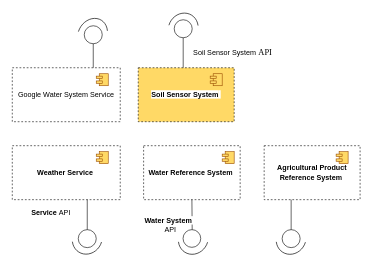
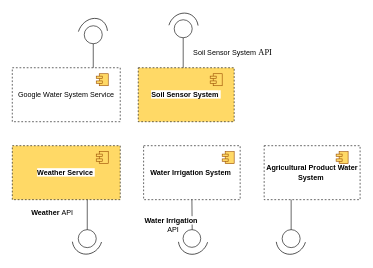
  <mxCell id="0" />
  <mxCell id="1" parent="0" />
- <mxCell id="2" value="&lt;font style=&quot;font-size: 12px&quot;&gt;&lt;span lang=&quot;IT-IT&quot; class=&quot;TextRun SCXW8657360 BCX0&quot; style=&quot;margin: 0px ; padding: 0px ; text-align: left ; background-color: rgb(255 , 255 , 255) ; line-height: 16.188px ; font-family: &amp;#34;dengxian&amp;#34; , &amp;#34;dengxian_embeddedfont&amp;#34; , &amp;#34;dengxian_msfontservice&amp;#34; , sans-serif ; font-weight: bold&quot;&gt;&lt;span class=&quot;NormalTextRun SpellingErrorV2 SCXW8657360 BCX0 DefaultHighlightTransition&quot; style=&quot;margin: 0px ; padding: 0px ; transition: all 0.1s linear 0s ; background-repeat: repeat-x ; background-position: left bottom ; border-bottom: 1px solid transparent&quot;&gt;Agricultural&lt;/span&gt;&lt;span class=&quot;NormalTextRun SCXW8657360 BCX0&quot; style=&quot;margin: 0px ; padding: 0px&quot;&gt;&amp;nbsp;Product Reference System&lt;/span&gt;&lt;/span&gt;&lt;span class=&quot;EOP SCXW8657360 BCX0&quot; style=&quot;margin: 0px ; padding: 0px ; text-align: left ; background-color: rgb(255 , 255 , 255) ; line-height: 16.188px ; font-family: &amp;#34;dengxian&amp;#34; , &amp;#34;dengxian_embeddedfont&amp;#34; , &amp;#34;dengxian_msfontservice&amp;#34; , sans-serif&quot;&gt;&amp;nbsp;&lt;/span&gt;&lt;/font&gt;" style="rounded=0;whiteSpace=wrap;html=1;dashed=1;" vertex="1" parent="1"><mxGeometry x="440" y="242" width="160" height="90" as="geometry" /></mxCell>
- <mxCell id="3" value="&lt;p class=&quot;MsoListParagraph&quot; style=&quot;margin-left: 21.0pt ; text-indent: -21.0pt&quot;&gt;&lt;b&gt;&lt;span lang=&quot;IT-IT&quot; class=&quot;TextRun SCXW41976764 BCX0&quot; style=&quot;margin: 0px ; padding: 0px ; text-align: left ; text-indent: 0px ; background-color: rgb(255 , 255 , 255) ; line-height: 16.188px ; font-family: &amp;#34;dengxian&amp;#34; , &amp;#34;dengxian_embeddedfont&amp;#34; , &amp;#34;dengxian_msfontservice&amp;#34; , sans-serif&quot;&gt;&lt;span class=&quot;NormalTextRun SCXW41976764 BCX0&quot; style=&quot;margin: 0px ; padding: 0px&quot;&gt;Water Reference System&lt;/span&gt;&lt;/span&gt;&lt;span class=&quot;EOP SCXW41976764 BCX0&quot; style=&quot;margin: 0px ; padding: 0px ; text-align: left ; text-indent: 0px ; background-color: rgb(255 , 255 , 255) ; line-height: 16.188px ; font-family: &amp;#34;dengxian&amp;#34; , &amp;#34;dengxian_embeddedfont&amp;#34; , &amp;#34;dengxian_msfontservice&amp;#34; , sans-serif&quot;&gt;&amp;nbsp;&lt;/span&gt;&lt;/b&gt;&lt;br&gt;&lt;/p&gt;" style="rounded=0;whiteSpace=wrap;html=1;fillColor=none;dashed=1;" vertex="1" parent="1"><mxGeometry x="239" y="242" width="161" height="90" as="geometry" /></mxCell>
+ <mxCell id="2" value="&lt;font style=&quot;font-size: 12px&quot;&gt;&lt;span lang=&quot;IT-IT&quot; class=&quot;TextRun SCXW8657360 BCX0&quot; style=&quot;margin: 0px ; padding: 0px ; text-align: left ; background-color: rgb(255 , 255 , 255) ; line-height: 16.188px ; font-family: &amp;#34;dengxian&amp;#34; , &amp;#34;dengxian_embeddedfont&amp;#34; , &amp;#34;dengxian_msfontservice&amp;#34; , sans-serif ; font-weight: bold&quot;&gt;&lt;span class=&quot;NormalTextRun SpellingErrorV2 SCXW8657360 BCX0 DefaultHighlightTransition&quot; style=&quot;margin: 0px ; padding: 0px ; transition: all 0.1s linear 0s ; background-repeat: repeat-x ; background-position: left bottom ; border-bottom: 1px solid transparent&quot;&gt;Agricultural&lt;/span&gt;&lt;span class=&quot;NormalTextRun SCXW8657360 BCX0&quot; style=&quot;margin: 0px ; padding: 0px&quot;&gt;&amp;nbsp;Product Water System&lt;/span&gt;&lt;/span&gt;&lt;span class=&quot;EOP SCXW8657360 BCX0&quot; style=&quot;margin: 0px ; padding: 0px ; text-align: left ; background-color: rgb(255 , 255 , 255) ; line-height: 16.188px ; font-family: &amp;#34;dengxian&amp;#34; , &amp;#34;dengxian_embeddedfont&amp;#34; , &amp;#34;dengxian_msfontservice&amp;#34; , sans-serif&quot;&gt;&amp;nbsp;&lt;/span&gt;&lt;/font&gt;" style="rounded=0;whiteSpace=wrap;html=1;dashed=1;" vertex="1" parent="1"><mxGeometry x="440" y="242" width="160" height="90" as="geometry" /></mxCell>
+ <mxCell id="3" value="&lt;p class=&quot;MsoListParagraph&quot; style=&quot;margin-left: 21.0pt ; text-indent: -21.0pt&quot;&gt;&lt;b&gt;&lt;span lang=&quot;IT-IT&quot; class=&quot;TextRun SCXW41976764 BCX0&quot; style=&quot;margin: 0px ; padding: 0px ; text-align: left ; text-indent: 0px ; background-color: rgb(255 , 255 , 255) ; line-height: 16.188px ; font-family: &amp;#34;dengxian&amp;#34; , &amp;#34;dengxian_embeddedfont&amp;#34; , &amp;#34;dengxian_msfontservice&amp;#34; , sans-serif&quot;&gt;&lt;span class=&quot;NormalTextRun SCXW41976764 BCX0&quot; style=&quot;margin: 0px ; padding: 0px&quot;&gt;Water Irrigation System&lt;/span&gt;&lt;/span&gt;&lt;span class=&quot;EOP SCXW41976764 BCX0&quot; style=&quot;margin: 0px ; padding: 0px ; text-align: left ; text-indent: 0px ; background-color: rgb(255 , 255 , 255) ; line-height: 16.188px ; font-family: &amp;#34;dengxian&amp;#34; , &amp;#34;dengxian_embeddedfont&amp;#34; , &amp;#34;dengxian_msfontservice&amp;#34; , sans-serif&quot;&gt;&amp;nbsp;&lt;/span&gt;&lt;/b&gt;&lt;br&gt;&lt;/p&gt;" style="rounded=0;whiteSpace=wrap;html=1;fillColor=none;dashed=1;" vertex="1" parent="1"><mxGeometry x="239" y="242" width="161" height="90" as="geometry" /></mxCell>
  <mxCell id="4" value="&lt;font style=&quot;font-size: 12px&quot;&gt;&lt;span lang=&quot;IT-IT&quot; class=&quot;TextRun SCXW47026892 BCX0&quot; style=&quot;margin: 0px ; padding: 0px ; text-align: left ; background-color: rgb(255 , 255 , 255) ; line-height: 16.188px ; font-family: &amp;#34;dengxian&amp;#34; , &amp;#34;dengxian_embeddedfont&amp;#34; , &amp;#34;dengxian_msfontservice&amp;#34; , sans-serif ; font-weight: bold&quot;&gt;&lt;span class=&quot;NormalTextRun SpellingErrorV2  SCXW47026892 BCX0 DefaultHighlightTransition&quot; style=&quot;margin: 0px ; padding: 0px ; transition: 0.1s linear 0s ; background-repeat: repeat-x ; background-position: left bottom ; border-bottom: 1px solid transparent&quot;&gt;Soil&lt;/span&gt;&lt;span class=&quot;NormalTextRun SCXW47026892 BCX0&quot; style=&quot;margin: 0px ; padding: 0px&quot;&gt;&amp;nbsp;Sensor System&lt;/span&gt;&lt;/span&gt;&lt;span class=&quot;EOP SCXW47026892 BCX0&quot; style=&quot;margin: 0px ; padding: 0px ; text-align: left ; background-color: rgb(255 , 255 , 255) ; line-height: 16.188px ; font-family: &amp;#34;dengxian&amp;#34; , &amp;#34;dengxian_embeddedfont&amp;#34; , &amp;#34;dengxian_msfontservice&amp;#34; , sans-serif&quot;&gt;&amp;nbsp;&lt;/span&gt;&lt;/font&gt;" style="rounded=0;whiteSpace=wrap;html=1;dashed=1;fillColor=#ffd966;" vertex="1" parent="1"><mxGeometry x="230" y="112" width="160" height="90" as="geometry" /></mxCell>
  <mxCell id="5" value="&lt;p class=&quot;MsoListParagraph&quot; style=&quot;margin-left: 21.0pt ; text-indent: -21.0pt&quot;&gt;&lt;span lang=&quot;EN-US&quot;&gt;Google Water System Service&lt;/span&gt;&lt;/p&gt;" style="rounded=0;whiteSpace=wrap;html=1;dashed=1;" vertex="1" parent="1"><mxGeometry x="20" y="112" width="180" height="90" as="geometry" /></mxCell>
- <mxCell id="6" value="&lt;p class=&quot;MsoListParagraph&quot; style=&quot;margin-left: 21.0pt ; text-indent: -21.0pt&quot;&gt;&lt;span lang=&quot;IT-IT&quot; class=&quot;TextRun SCXW35992658 BCX0&quot; style=&quot;margin: 0px ; padding: 0px ; text-align: left ; text-indent: 0px ; background-color: rgb(255 , 255 , 255) ; line-height: 16.188px ; font-family: &amp;#34;dengxian&amp;#34; , &amp;#34;dengxian_embeddedfont&amp;#34; , &amp;#34;dengxian_msfontservice&amp;#34; , sans-serif ; font-weight: bold&quot;&gt;&lt;span class=&quot;NormalTextRun SCXW35992658 BCX0&quot; style=&quot;margin: 0px ; padding: 0px&quot;&gt;Weather Service&lt;/span&gt;&lt;/span&gt;&lt;span class=&quot;EOP SCXW35992658 BCX0&quot; style=&quot;margin: 0px ; padding: 0px ; text-align: left ; text-indent: 0px ; background-color: rgb(255 , 255 , 255) ; line-height: 16.188px ; font-family: &amp;#34;dengxian&amp;#34; , &amp;#34;dengxian_embeddedfont&amp;#34; , &amp;#34;dengxian_msfontservice&amp;#34; , sans-serif&quot;&gt;&amp;nbsp;&lt;/span&gt;&lt;br&gt;&lt;/p&gt;" style="rounded=0;whiteSpace=wrap;html=1;align=center;dashed=1;" vertex="1" parent="1"><mxGeometry x="20" y="242" width="180" height="90" as="geometry" /></mxCell>
+ <mxCell id="6" value="&lt;p class=&quot;MsoListParagraph&quot; style=&quot;margin-left: 21.0pt ; text-indent: -21.0pt&quot;&gt;&lt;span lang=&quot;IT-IT&quot; class=&quot;TextRun SCXW35992658 BCX0&quot; style=&quot;margin: 0px ; padding: 0px ; text-align: left ; text-indent: 0px ; background-color: rgb(255 , 255 , 255) ; line-height: 16.188px ; font-family: &amp;#34;dengxian&amp;#34; , &amp;#34;dengxian_embeddedfont&amp;#34; , &amp;#34;dengxian_msfontservice&amp;#34; , sans-serif ; font-weight: bold&quot;&gt;&lt;span class=&quot;NormalTextRun SCXW35992658 BCX0&quot; style=&quot;margin: 0px ; padding: 0px&quot;&gt;Weather Service&lt;/span&gt;&lt;/span&gt;&lt;span class=&quot;EOP SCXW35992658 BCX0&quot; style=&quot;margin: 0px ; padding: 0px ; text-align: left ; text-indent: 0px ; background-color: rgb(255 , 255 , 255) ; line-height: 16.188px ; font-family: &amp;#34;dengxian&amp;#34; , &amp;#34;dengxian_embeddedfont&amp;#34; , &amp;#34;dengxian_msfontservice&amp;#34; , sans-serif&quot;&gt;&amp;nbsp;&lt;/span&gt;&lt;br&gt;&lt;/p&gt;" style="rounded=0;whiteSpace=wrap;html=1;align=center;dashed=1;fillColor=#ffd966;" vertex="1" parent="1"><mxGeometry x="20" y="242" width="180" height="90" as="geometry" /></mxCell>
  <mxCell id="7" value="" style="group" vertex="1" connectable="0" parent="1"><mxGeometry x="370" y="252" width="20" height="20" as="geometry" /></mxCell>
  <mxCell id="8" value="" style="rounded=0;whiteSpace=wrap;html=1;fillColor=#FFD966;strokeColor=#994C00;" vertex="1" parent="7"><mxGeometry x="5" width="15" height="20" as="geometry" /></mxCell>
  <mxCell id="9" value="" style="rounded=0;whiteSpace=wrap;html=1;fillColor=#FFD966;strokeColor=#994C00;" vertex="1" parent="7"><mxGeometry y="4" width="10" height="4" as="geometry" /></mxCell>
  <mxCell id="10" value="" style="rounded=0;whiteSpace=wrap;html=1;fillColor=#FFD966;strokeColor=#994C00;" vertex="1" parent="7"><mxGeometry y="12" width="10" height="4" as="geometry" /></mxCell>
  <mxCell id="11" value="" style="group" vertex="1" connectable="0" parent="1"><mxGeometry x="350" y="122" width="20" height="20" as="geometry" /></mxCell>
  <mxCell id="12" value="" style="rounded=0;whiteSpace=wrap;html=1;fillColor=#FFD966;strokeColor=#994C00;" vertex="1" parent="11"><mxGeometry x="5" width="15" height="20" as="geometry" /></mxCell>
  <mxCell id="13" value="" style="rounded=0;whiteSpace=wrap;html=1;fillColor=#FFD966;strokeColor=#994C00;" vertex="1" parent="11"><mxGeometry y="4" width="10" height="4" as="geometry" /></mxCell>
  <mxCell id="14" value="" style="rounded=0;whiteSpace=wrap;html=1;fillColor=#FFD966;strokeColor=#994C00;" vertex="1" parent="11"><mxGeometry y="12" width="10" height="4" as="geometry" /></mxCell>
  <mxCell id="15" value="" style="group" vertex="1" connectable="0" parent="1"><mxGeometry x="160" y="252" width="20" height="20" as="geometry" /></mxCell>
  <mxCell id="16" value="" style="rounded=0;whiteSpace=wrap;html=1;fillColor=#FFD966;strokeColor=#994C00;" vertex="1" parent="15"><mxGeometry x="5" width="15" height="20" as="geometry" /></mxCell>
  <mxCell id="17" value="" style="rounded=0;whiteSpace=wrap;html=1;fillColor=#FFD966;strokeColor=#994C00;" vertex="1" parent="15"><mxGeometry y="4" width="10" height="4" as="geometry" /></mxCell>
  <mxCell id="18" value="" style="rounded=0;whiteSpace=wrap;html=1;fillColor=#FFD966;strokeColor=#994C00;" vertex="1" parent="15"><mxGeometry y="12" width="10" height="4" as="geometry" /></mxCell>
  <mxCell id="19" value="" style="group" vertex="1" connectable="0" parent="1"><mxGeometry x="160" y="122" width="20" height="20" as="geometry" /></mxCell>
  <mxCell id="20" value="" style="rounded=0;whiteSpace=wrap;html=1;fillColor=#FFD966;strokeColor=#994C00;" vertex="1" parent="19"><mxGeometry x="5" width="15" height="20" as="geometry" /></mxCell>
  <mxCell id="21" value="" style="rounded=0;whiteSpace=wrap;html=1;fillColor=#FFD966;strokeColor=#994C00;" vertex="1" parent="19"><mxGeometry y="4" width="10" height="4" as="geometry" /></mxCell>
  <mxCell id="22" value="" style="rounded=0;whiteSpace=wrap;html=1;fillColor=#FFD966;strokeColor=#994C00;" vertex="1" parent="19"><mxGeometry y="12" width="10" height="4" as="geometry" /></mxCell>
  <mxCell id="23" value="" style="group" vertex="1" connectable="0" parent="1"><mxGeometry x="560" y="252" width="20" height="20" as="geometry" /></mxCell>
  <mxCell id="24" value="" style="rounded=0;whiteSpace=wrap;html=1;fillColor=#FFD966;strokeColor=#994C00;" vertex="1" parent="23"><mxGeometry x="5" width="15" height="20" as="geometry" /></mxCell>
  <mxCell id="25" value="" style="rounded=0;whiteSpace=wrap;html=1;fillColor=#FFD966;strokeColor=#994C00;" vertex="1" parent="23"><mxGeometry y="4" width="10" height="4" as="geometry" /></mxCell>
  <mxCell id="26" value="" style="rounded=0;whiteSpace=wrap;html=1;fillColor=#FFD966;strokeColor=#994C00;" vertex="1" parent="23"><mxGeometry y="12" width="10" height="4" as="geometry" /></mxCell>
  <mxCell id="27" value="" style="endArrow=none;html=1;rounded=0;fontSize=18;exitX=0.75;exitY=0;exitDx=0;exitDy=0;" edge="1" parent="1" source="5"><mxGeometry width="50" height="50" relative="1" as="geometry"><mxPoint x="320" y="272" as="sourcePoint" /><mxPoint x="155" y="72" as="targetPoint" /></mxGeometry></mxCell>
  <mxCell id="28" value="" style="ellipse;whiteSpace=wrap;html=1;aspect=fixed;fontSize=18;strokeColor=#000000;fillColor=none;" vertex="1" parent="1"><mxGeometry x="140" y="42" width="30" height="30" as="geometry" /></mxCell>
  <mxCell id="29" value="" style="endArrow=none;html=1;rounded=0;fontSize=18;entryX=0.5;entryY=1;entryDx=0;entryDy=0;" edge="1" parent="1" target="3"><mxGeometry width="50" height="50" relative="1" as="geometry"><mxPoint x="320" y="382" as="sourcePoint" /><mxPoint x="370" y="222" as="targetPoint" /></mxGeometry></mxCell>
  <mxCell id="30" value="" style="ellipse;whiteSpace=wrap;html=1;aspect=fixed;fontSize=18;strokeColor=#000000;fillColor=none;" vertex="1" parent="1"><mxGeometry x="304.75" y="382" width="29.5" height="29.5" as="geometry" /></mxCell>
  <mxCell id="31" value="" style="endArrow=none;html=1;rounded=0;fontSize=18;entryX=0.5;entryY=0;entryDx=0;entryDy=0;" edge="1" parent="1" target="32"><mxGeometry width="50" height="50" relative="1" as="geometry"><mxPoint x="145" y="332" as="sourcePoint" /><mxPoint x="144" y="382" as="targetPoint" /></mxGeometry></mxCell>
  <mxCell id="32" value="" style="ellipse;whiteSpace=wrap;html=1;aspect=fixed;fontSize=18;strokeColor=#000000;fillColor=none;" vertex="1" parent="1"><mxGeometry x="130" y="382" width="30" height="30" as="geometry" /></mxCell>
  <mxCell id="33" value="" style="endArrow=none;html=1;rounded=0;fontSize=18;entryX=0.5;entryY=0;entryDx=0;entryDy=0;" edge="1" parent="1" target="34"><mxGeometry width="50" height="50" relative="1" as="geometry"><mxPoint x="485" y="332" as="sourcePoint" /><mxPoint x="480" y="382" as="targetPoint" /></mxGeometry></mxCell>
  <mxCell id="34" value="" style="ellipse;whiteSpace=wrap;html=1;aspect=fixed;fontSize=18;strokeColor=#000000;fillColor=none;" vertex="1" parent="1"><mxGeometry x="470" y="382" width="30" height="30" as="geometry" /></mxCell>
  <mxCell id="35" value="" style="endArrow=none;html=1;rounded=0;fontSize=18;" edge="1" parent="1"><mxGeometry width="50" height="50" relative="1" as="geometry"><mxPoint x="305" y="62" as="sourcePoint" /><mxPoint x="305" y="112" as="targetPoint" /></mxGeometry></mxCell>
  <mxCell id="36" value="" style="ellipse;whiteSpace=wrap;html=1;aspect=fixed;fontSize=18;strokeColor=#000000;fillColor=none;" vertex="1" parent="1"><mxGeometry x="290" y="32" width="30" height="30" as="geometry" /></mxCell>
  <mxCell id="37" value="" style="verticalLabelPosition=bottom;verticalAlign=top;html=1;shape=mxgraph.basic.arc;startAngle=0.709;endAngle=0.14;fontSize=18;strokeColor=#000000;fillColor=none;rotation=30;" vertex="1" parent="1"><mxGeometry x="130" y="28.64" width="47.49" height="56.72" as="geometry" /></mxCell>
  <mxCell id="38" value="" style="verticalLabelPosition=bottom;verticalAlign=top;html=1;shape=mxgraph.basic.arc;startAngle=0.709;endAngle=0.14;fontSize=18;strokeColor=#000000;fillColor=none;rotation=30;" vertex="1" parent="1"><mxGeometry x="280.63" y="20.32" width="48.74" height="53.36" as="geometry" /></mxCell>
  <mxCell id="39" value="" style="verticalLabelPosition=bottom;verticalAlign=top;html=1;shape=mxgraph.basic.arc;startAngle=0.709;endAngle=0.14;fontSize=18;strokeColor=#000000;fillColor=none;rotation=-150;" vertex="1" parent="1"><mxGeometry x="460.63" y="370.32" width="48.74" height="53.36" as="geometry" /></mxCell>
  <mxCell id="40" value="" style="verticalLabelPosition=bottom;verticalAlign=top;html=1;shape=mxgraph.basic.arc;startAngle=0.709;endAngle=0.14;fontSize=18;strokeColor=#000000;fillColor=none;rotation=-150;" vertex="1" parent="1"><mxGeometry x="297.49" y="370.32" width="48.74" height="53.36" as="geometry" /></mxCell>
  <mxCell id="41" value="" style="verticalLabelPosition=bottom;verticalAlign=top;html=1;shape=mxgraph.basic.arc;startAngle=0.709;endAngle=0.14;fontSize=18;strokeColor=#000000;fillColor=none;rotation=-150;" vertex="1" parent="1"><mxGeometry x="120.63" y="370.07" width="48.74" height="53.36" as="geometry" /></mxCell>
  <mxCell id="42" value="&lt;span lang=&quot;IT-IT&quot; class=&quot;TextRun SCXW47026892 BCX0&quot; style=&quot;margin: 0px ; padding: 0px ; background-color: rgb(255 , 255 , 255) ; line-height: 16.188px&quot;&gt;&lt;span class=&quot;NormalTextRun SpellingErrorV2  SCXW47026892 BCX0 DefaultHighlightTransition&quot; style=&quot;margin: 0px ; padding: 0px ; transition: all 0.1s linear 0s ; background-repeat: repeat-x ; background-position: left bottom ; border-bottom: 1px solid transparent&quot;&gt;Soil&lt;/span&gt;&lt;span class=&quot;NormalTextRun SCXW47026892 BCX0&quot; style=&quot;margin: 0px ; padding: 0px&quot;&gt;&amp;nbsp;Sensor System&lt;/span&gt;&lt;/span&gt;&lt;span class=&quot;EOP SCXW47026892 BCX0&quot; style=&quot;margin: 0px ; padding: 0px ; background-color: rgb(255 , 255 , 255) ; font-size: 11pt ; line-height: 16.188px ; font-family: &amp;#34;dengxian&amp;#34; , &amp;#34;dengxian_embeddedfont&amp;#34; , &amp;#34;dengxian_msfontservice&amp;#34; , sans-serif ; color: rgb(0 , 112 , 192)&quot;&gt;&amp;nbsp;&lt;/span&gt;&lt;span style=&quot;font-family: &amp;#34;calibri&amp;#34; , &amp;#34;sans-serif&amp;#34; ; font-size: 14px ; text-align: center&quot;&gt;API&lt;/span&gt;" style="text;whiteSpace=wrap;html=1;fontSize=12;" vertex="1" parent="1"><mxGeometry x="320" y="72" width="150" height="30" as="geometry" /></mxCell>
- <mxCell id="43" value="&lt;span style=&quot;font-family: &amp;#34;dengxian&amp;#34; , &amp;#34;dengxian_embeddedfont&amp;#34; , &amp;#34;dengxian_msfontservice&amp;#34; , sans-serif ; font-weight: 700 ; background-color: rgb(255 , 255 , 255)&quot;&gt;Service&amp;nbsp;&lt;/span&gt;&lt;span style=&quot;text-align: center ; text-indent: -28px&quot;&gt;API&lt;/span&gt;" style="text;whiteSpace=wrap;html=1;fontSize=12;" vertex="1" parent="1"><mxGeometry x="50" y="340.32" width="100" height="30" as="geometry" /></mxCell>
- <mxCell id="44" value="&lt;b style=&quot;text-align: center ; text-indent: -28px&quot;&gt;&lt;span lang=&quot;IT-IT&quot; class=&quot;TextRun SCXW41976764 BCX0&quot; style=&quot;margin: 0px ; padding: 0px ; text-align: left ; text-indent: 0px ; background-color: rgb(255 , 255 , 255) ; line-height: 16.188px ; font-family: &amp;#34;dengxian&amp;#34; , &amp;#34;dengxian_embeddedfont&amp;#34; , &amp;#34;dengxian_msfontservice&amp;#34; , sans-serif&quot;&gt;&lt;span class=&quot;NormalTextRun SCXW41976764 BCX0&quot; style=&quot;margin: 0px ; padding: 0px&quot;&gt;Water System&amp;nbsp;&lt;/span&gt;&lt;/span&gt;&lt;/b&gt;&lt;div style=&quot;text-align: center&quot;&gt;&lt;span style=&quot;text-indent: -28px&quot;&gt;&amp;nbsp;API&lt;/span&gt;&lt;/div&gt;" style="text;whiteSpace=wrap;html=1;fontSize=12;" vertex="1" parent="1"><mxGeometry x="239" y="352" width="101" height="30" as="geometry" /></mxCell>
+ <mxCell id="43" value="&lt;span style=&quot;font-family: &amp;#34;dengxian&amp;#34; , &amp;#34;dengxian_embeddedfont&amp;#34; , &amp;#34;dengxian_msfontservice&amp;#34; , sans-serif ; font-weight: 700 ; background-color: rgb(255 , 255 , 255)&quot;&gt;Weather&amp;nbsp;&lt;/span&gt;&lt;span style=&quot;text-align: center ; text-indent: -28px&quot;&gt;API&lt;/span&gt;" style="text;whiteSpace=wrap;html=1;fontSize=12;" vertex="1" parent="1"><mxGeometry x="50" y="340.32" width="100" height="30" as="geometry" /></mxCell>
+ <mxCell id="44" value="&lt;b style=&quot;text-align: center ; text-indent: -28px&quot;&gt;&lt;span lang=&quot;IT-IT&quot; class=&quot;TextRun SCXW41976764 BCX0&quot; style=&quot;margin: 0px ; padding: 0px ; text-align: left ; text-indent: 0px ; background-color: rgb(255 , 255 , 255) ; line-height: 16.188px ; font-family: &amp;#34;dengxian&amp;#34; , &amp;#34;dengxian_embeddedfont&amp;#34; , &amp;#34;dengxian_msfontservice&amp;#34; , sans-serif&quot;&gt;&lt;span class=&quot;NormalTextRun SCXW41976764 BCX0&quot; style=&quot;margin: 0px ; padding: 0px&quot;&gt;Water Irrigation&amp;nbsp;&lt;/span&gt;&lt;/span&gt;&lt;/b&gt;&lt;div style=&quot;text-align: center&quot;&gt;&lt;span style=&quot;text-indent: -28px&quot;&gt;&amp;nbsp;API&lt;/span&gt;&lt;/div&gt;" style="text;whiteSpace=wrap;html=1;fontSize=12;" vertex="1" parent="1"><mxGeometry x="239" y="352" width="101" height="30" as="geometry" /></mxCell>
